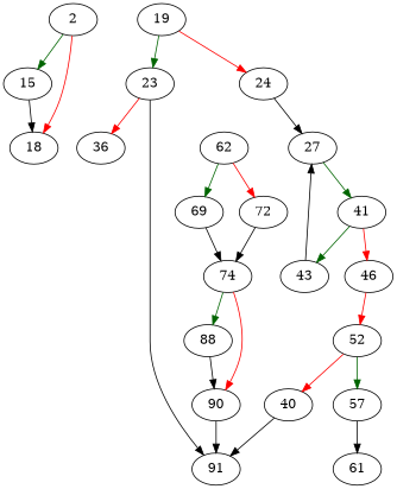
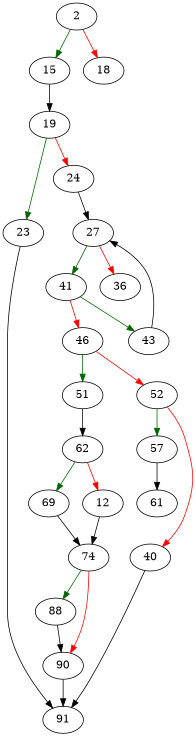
  strict digraph {
    2 [entry=true]
    15
    18
    19
    23
    24
    91
    27
    41
    36
    43
    46
+   51
    52
    62
    57
    n17 [label=40]
    69
-   72
+   72 [label=12]
    61
    74
    88
    90
    2 -> 15 [color=darkgreen cond=true]
    2 -> 18 [color=red cond=false]
-   15 -> 18
+   15 -> 19
    19 -> 23 [color=darkgreen cond=true]
    19 -> 24 [color=red cond=false]
    23 -> 91
    24 -> 27
    27 -> 41 [color=darkgreen cond=true]
-   23 -> 36 [color=red cond=false]
+   27 -> 36 [color=red cond=false]
    41 -> 43 [color=darkgreen cond=true]
    41 -> 46 [color=red cond=false]
    43 -> 27
+   46 -> 51 [color=darkgreen cond=true]
    46 -> 52 [color=red cond=false]
+   51 -> 62
    52 -> 57 [color=darkgreen cond=true]
    52 -> n17 [color=red cond=false]
    62 -> 69 [color=darkgreen cond=true]
    62 -> 72 [color=red cond=false]
    57 -> 61
    n17 -> 91
    69 -> 74
    72 -> 74
    74 -> 88 [color=darkgreen cond=true]
    74 -> 90 [color=red cond=false]
    88 -> 90
    90 -> 91
  }
